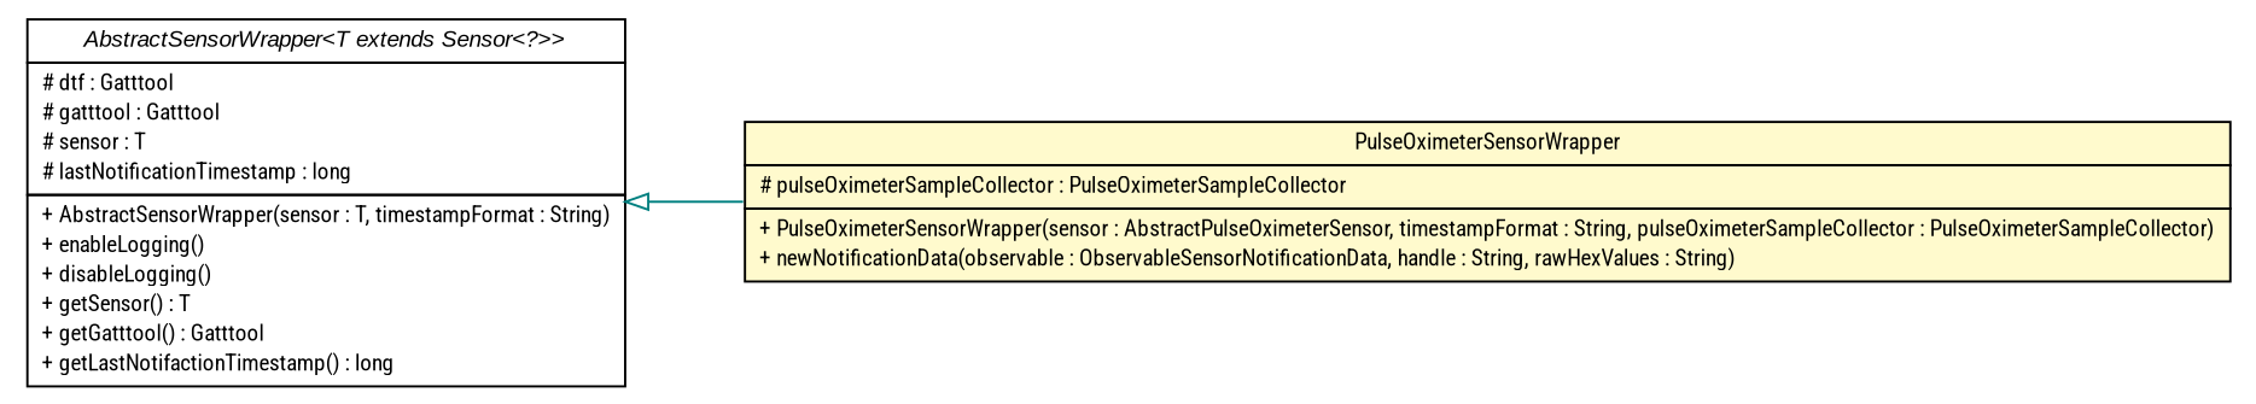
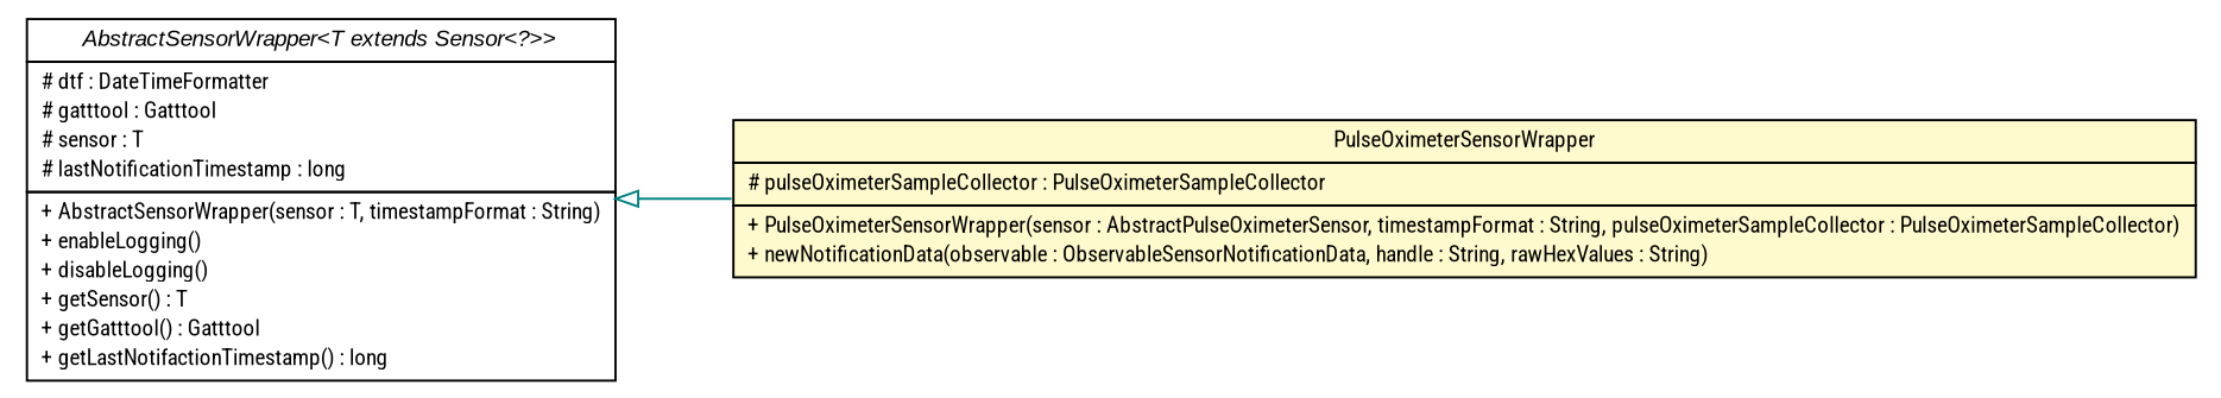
  digraph {
    nodesep=0.25
    ranksep=0.5
    rankdir=LR
    fontname="Roboto Condensed"
    node [fontcolor=black fontname="Roboto Condensed" fontsize=10.0 shape=plaintext]
    n1 [label=<<table title="de.fhg.fit.biomos.sensorplatform.sensorwrapper.PulseOximeterSensorWrapper" border="0" cellborder="1" cellspacing="0" cellpadding="2" port="p" bgcolor="lemonChiffon" href="./PulseOximeterSensorWrapper.html"> 		<tr><td><table border="0" cellspacing="0" cellpadding="1"> <tr><td align="center" balign="center"> PulseOximeterSensorWrapper </td></tr> 		</table></td></tr> 		<tr><td><table border="0" cellspacing="0" cellpadding="1"> <tr><td align="left" balign="left"> # pulseOximeterSampleCollector : PulseOximeterSampleCollector </td></tr> 		</table></td></tr> 		<tr><td><table border="0" cellspacing="0" cellpadding="1"> <tr><td align="left" balign="left"> + PulseOximeterSensorWrapper(sensor : AbstractPulseOximeterSensor, timestampFormat : String, pulseOximeterSampleCollector : PulseOximeterSampleCollector) </td></tr> <tr><td align="left" balign="left"> + newNotificationData(observable : ObservableSensorNotificationData, handle : String, rawHexValues : String) </td></tr> 		</table></td></tr> 		</table>>]
-   n2 [label=<<table title="de.fhg.fit.biomos.sensorplatform.sensorwrapper.AbstractSensorWrapper" border="0" cellborder="1" cellspacing="0" cellpadding="2" port="p" href="./AbstractSensorWrapper.html"> 		<tr><td><table border="0" cellspacing="0" cellpadding="1"> <tr><td align="center" balign="center"><font face="arial italic"> AbstractSensorWrapper&lt;T extends Sensor&lt;?&gt;&gt; </font></td></tr> 		</table></td></tr> 		<tr><td><table border="0" cellspacing="0" cellpadding="1"> <tr><td align="left" balign="left"> # dtf : Gatttool </td></tr> <tr><td align="left" balign="left"> # gatttool : Gatttool </td></tr> <tr><td align="left" balign="left"> # sensor : T </td></tr> <tr><td align="left" balign="left"> # lastNotificationTimestamp : long </td></tr> 		</table></td></tr> 		<tr><td><table border="0" cellspacing="0" cellpadding="1"> <tr><td align="left" balign="left"> + AbstractSensorWrapper(sensor : T, timestampFormat : String) </td></tr> <tr><td align="left" balign="left"> + enableLogging() </td></tr> <tr><td align="left" balign="left"> + disableLogging() </td></tr> <tr><td align="left" balign="left"> + getSensor() : T </td></tr> <tr><td align="left" balign="left"> + getGatttool() : Gatttool </td></tr> <tr><td align="left" balign="left"> + getLastNotifactionTimestamp() : long </td></tr> 		</table></td></tr> 		</table>>]
+   n2 [label=<<table title="de.fhg.fit.biomos.sensorplatform.sensorwrapper.AbstractSensorWrapper" border="0" cellborder="1" cellspacing="0" cellpadding="2" port="p" href="./AbstractSensorWrapper.html"> 		<tr><td><table border="0" cellspacing="0" cellpadding="1"> <tr><td align="center" balign="center"><font face="arial italic"> AbstractSensorWrapper&lt;T extends Sensor&lt;?&gt;&gt; </font></td></tr> 		</table></td></tr> 		<tr><td><table border="0" cellspacing="0" cellpadding="1"> <tr><td align="left" balign="left"> # dtf : DateTimeFormatter </td></tr> <tr><td align="left" balign="left"> # gatttool : Gatttool </td></tr> <tr><td align="left" balign="left"> # sensor : T </td></tr> <tr><td align="left" balign="left"> # lastNotificationTimestamp : long </td></tr> 		</table></td></tr> 		<tr><td><table border="0" cellspacing="0" cellpadding="1"> <tr><td align="left" balign="left"> + AbstractSensorWrapper(sensor : T, timestampFormat : String) </td></tr> <tr><td align="left" balign="left"> + enableLogging() </td></tr> <tr><td align="left" balign="left"> + disableLogging() </td></tr> <tr><td align="left" balign="left"> + getSensor() : T </td></tr> <tr><td align="left" balign="left"> + getGatttool() : Gatttool </td></tr> <tr><td align="left" balign="left"> + getLastNotifactionTimestamp() : long </td></tr> 		</table></td></tr> 		</table>>]
    n2 -> n1 [arrowtail=empty dir=back fontname="Roboto Condensed" fontsize=10 headport=p labelfontname=arial labelfontsize=10 tailport=p color=teal]
  }
